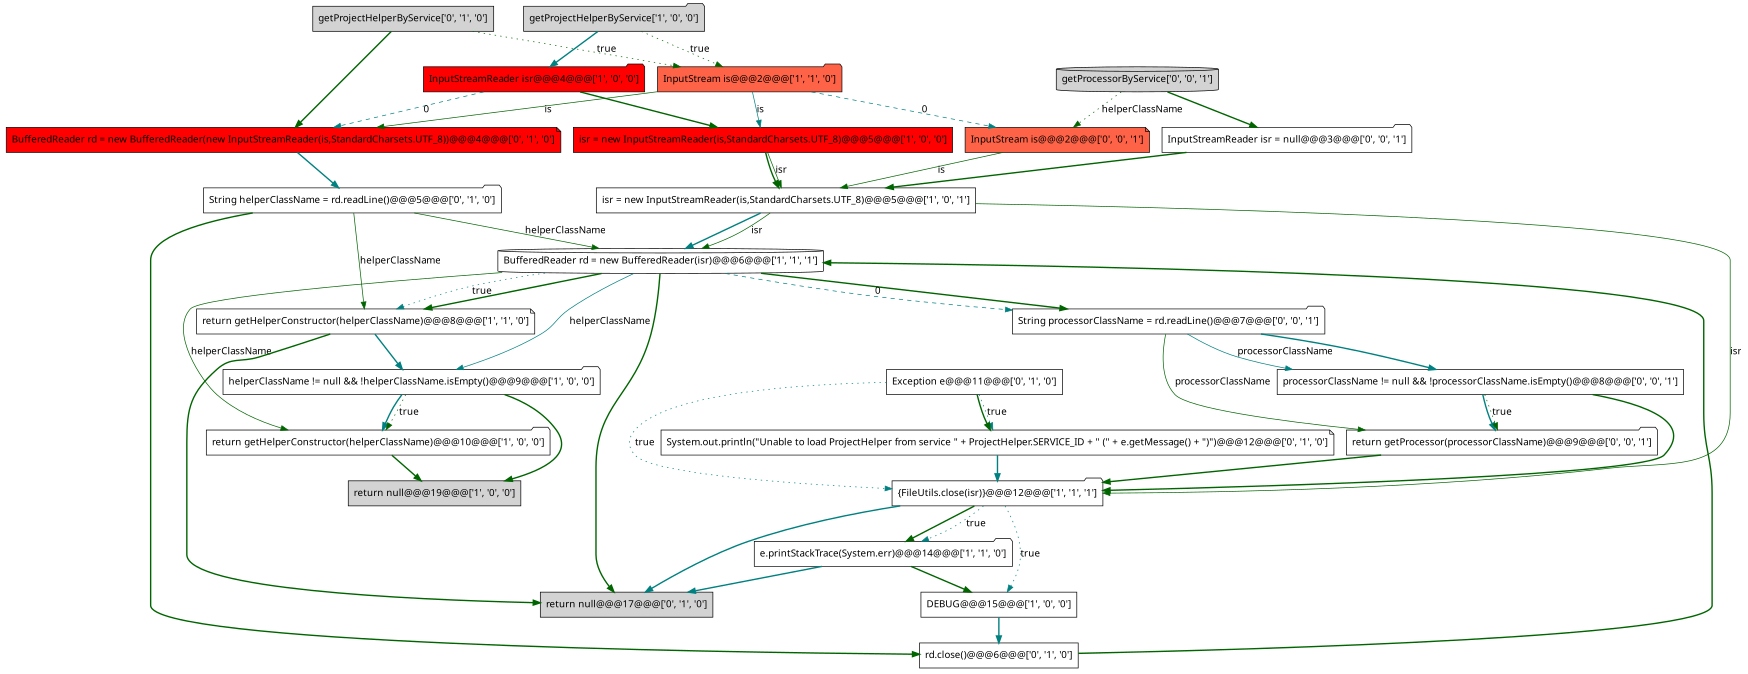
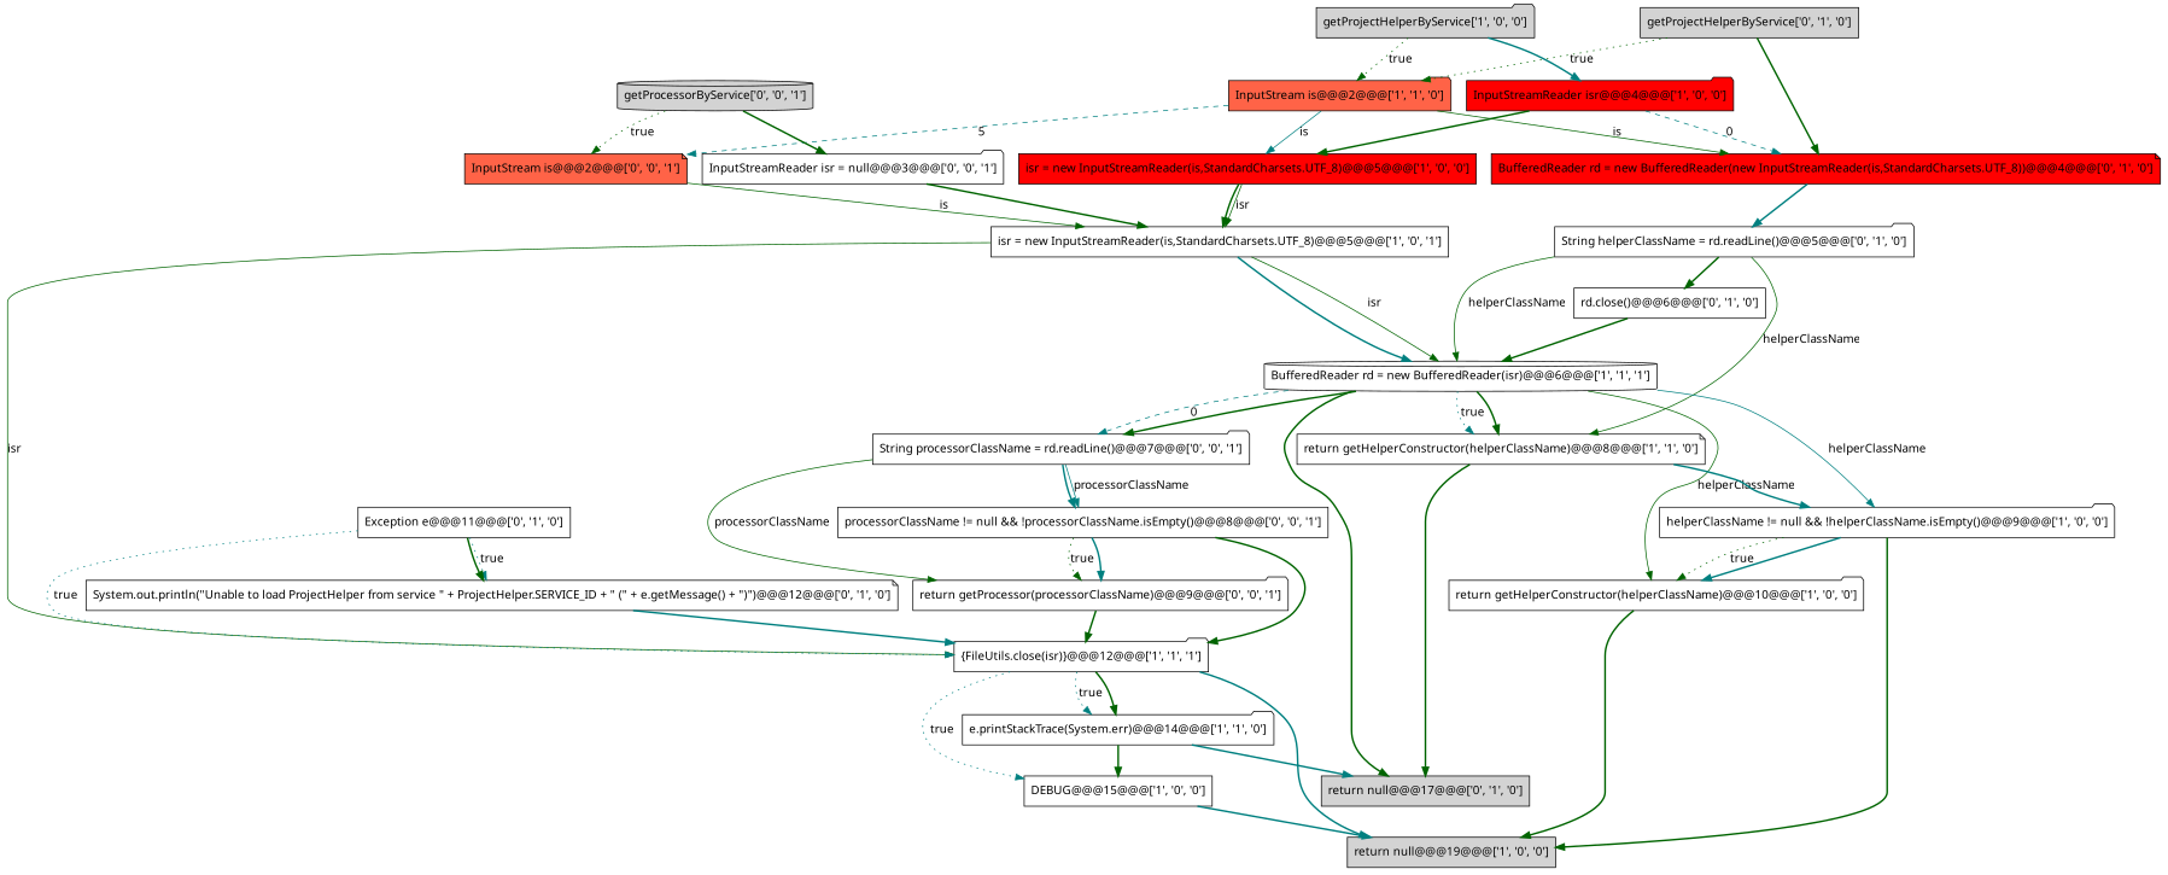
  digraph {
    fontname="Noto Sans"
    node [fillcolor=white fontname="Noto Sans" shape=folder style=filled]
    edge [color=darkgreen fontname="Noto Sans" style=bold]
    n1 [fillcolor=red label="BufferedReader rd = new BufferedReader(new InputStreamReader(is,StandardCharsets.UTF_8))@@@4@@@['0', '1', '0']" shape=note]
    n2 [label="String helperClassName = rd.readLine()@@@5@@@['0', '1', '0']"]
    n3 [label="BufferedReader rd = new BufferedReader(isr)@@@6@@@['1', '1', '1']" shape=cylinder]
    n4 [label="return getHelperConstructor(helperClassName)@@@8@@@['1', '1', '0']" shape=note]
    n5 [label="rd.close()@@@6@@@['0', '1', '0']" shape=box]
    n6 [label="processorClassName != null && !processorClassName.isEmpty()@@@8@@@['0', '0', '1']" shape=box]
    n7 [label="return getProcessor(processorClassName)@@@9@@@['0', '0', '1']"]
    n8 [label="{FileUtils.close(isr)}@@@12@@@['1', '1', '1']"]
    n9 [label="DEBUG@@@15@@@['1', '0', '0']" shape=box]
    n10 [fillcolor=lightgray label="return null@@@17@@@['0', '1', '0']" shape=box]
    n11 [label="e.printStackTrace(System.err)@@@14@@@['1', '1', '0']"]
    n12 [fillcolor=lightgray label="return null@@@19@@@['1', '0', '0']" shape=box]
    n13 [label="System.out.println(\"Unable to load ProjectHelper from service \" + ProjectHelper.SERVICE_ID + \" (\" + e.getMessage() + \")\")@@@12@@@['0', '1', '0']" shape=note]
    n14 [fillcolor=tomato label="InputStream is@@@2@@@['1', '1', '0']"]
    n15 [fillcolor=red label="isr = new InputStreamReader(is,StandardCharsets.UTF_8)@@@5@@@['1', '0', '0']" shape=box]
    n16 [fillcolor=tomato label="InputStream is@@@2@@@['0', '0', '1']" shape=note]
    n17 [label="isr = new InputStreamReader(is,StandardCharsets.UTF_8)@@@5@@@['1', '0', '1']" shape=box]
    n18 [label="return getHelperConstructor(helperClassName)@@@10@@@['1', '0', '0']"]
    n19 [label="String processorClassName = rd.readLine()@@@7@@@['0', '0', '1']"]
    n20 [label="helperClassName != null && !helperClassName.isEmpty()@@@9@@@['1', '0', '0']"]
    n21 [label="InputStreamReader isr = null@@@3@@@['0', '0', '1']"]
    n22 [fillcolor=red label="InputStreamReader isr@@@4@@@['1', '0', '0']"]
    n23 [fillcolor=lightgray label="getProcessorByService['0', '0', '1']" shape=cylinder]
    n24 [fillcolor=lightgray label="getProjectHelperByService['1', '0', '0']"]
    n25 [fillcolor=lightgray label="getProjectHelperByService['0', '1', '0']" shape=box]
    n26 [label="Exception e@@@11@@@['0', '1', '0']" shape=box]
    n1 -> n2 [color=teal]
    n2 -> n3 [label=helperClassName style=solid]
    n2 -> n4 [label=helperClassName style=solid]
    n2 -> n5
    n3 -> n4
    n3 -> n4 [color=teal label=true style=dotted]
    n3 -> n10
    n3 -> n18 [label=helperClassName style=solid]
    n3 -> n19
    n3 -> n19 [color=teal label=0 style=dashed]
    n3 -> n20 [color=teal label=helperClassName style=solid]
    n4 -> n10
    n4 -> n20 [color=teal]
    n5 -> n3
    n6 -> n7 [color=teal]
    n6 -> n7 [label=true style=dotted]
    n6 -> n8
    n7 -> n8
    n8 -> n9 [color=teal label=true style=dotted]
-   n8 -> n10 [color=teal]
+   n8 -> n12 [color=teal]
    n8 -> n11
    n8 -> n11 [color=teal label=true style=dotted]
-   n9 -> n5 [color=teal]
+   n9 -> n12 [color=teal]
    n11 -> n9
    n11 -> n10 [color=teal]
    n13 -> n8 [color=teal]
    n14 -> n1 [label=is style=solid]
    n14 -> n15 [color=teal label=is style=solid]
-   n14 -> n16 [color=teal label=0 style=dashed]
+   n14 -> n16 [color=teal label=5 style=dashed]
    n15 -> n17
    n15 -> n17 [label=isr style=solid]
    n16 -> n17 [label=is style=solid]
    n17 -> n3 [color=teal]
    n17 -> n3 [label=isr style=solid]
    n17 -> n8 [label=isr style=solid]
    n18 -> n12
    n19 -> n6 [color=teal]
    n19 -> n6 [color=teal label=processorClassName style=solid]
    n19 -> n7 [label=processorClassName style=solid]
    n20 -> n12
    n20 -> n18 [color=teal]
    n20 -> n18 [label=true style=dotted]
    n21 -> n17
    n22 -> n1 [color=teal label=0 style=dashed]
    n22 -> n15
-   n23 -> n16 [label=helperClassName style=dotted]
+   n23 -> n16 [label=true style=dotted]
    n23 -> n21
    n24 -> n14 [label=true style=dotted]
    n24 -> n22 [color=teal]
    n25 -> n1
    n25 -> n14 [label=true style=dotted]
    n26 -> n8 [color=teal label=true style=dotted]
    n26 -> n13 [color=teal label=true style=dotted]
    n26 -> n13
  }
